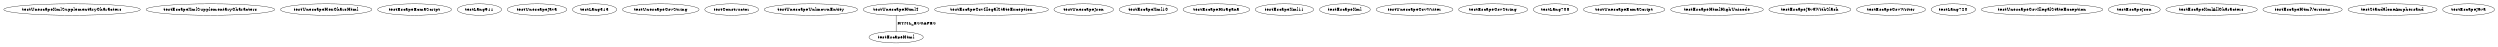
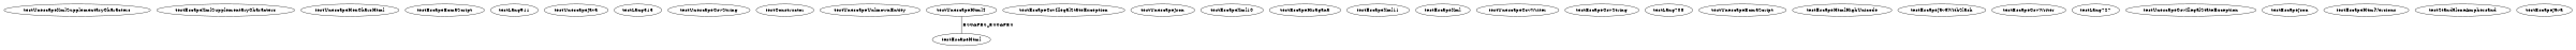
  digraph {
    testUnescapeXmlSupplementaryCharacters
    testEscapeXmlSupplementaryCharacters
    testUnescapeHexCharsHtml
    testEscapeEcmaScript
    testLang911
    testUnescapeJava
    testLang313
    testUnescapeCsvString
    testConstructor
    testUnescapeUnknownEntity
    testUnescapeHtml4
    testEscapeHtml
    testEscapeCsvIllegalStateException
    testUnescapeJson
    testEscapeXml10
    testEscapeHiragana
    testEscapeXml11
    testEscapeXml
    testUnescapeCsvWriter
    testEscapeCsvString
    testLang708
    testUnescapeEcmaScript
    testEscapeHtmlHighUnicode
    testEscapeJavaWithSlash
    testEscapeCsvWriter
-   testLang720
+   testLang720 [label=testLang727]
    testUnescapeCsvIllegalStateException
    testEscapeJson
-   testEscapeXmlAllCharacters
    testEscapeHtmlVersions
    testStandaloneAmphersand
    testEscapeJava
-   testUnescapeHtml4 -> testEscapeHtml [dir=none label=" HTML_ESCAPES"]
+   testUnescapeHtml4 -> testEscapeHtml [dir=none label=" ESCAPES_ESCAPES"]
  }
